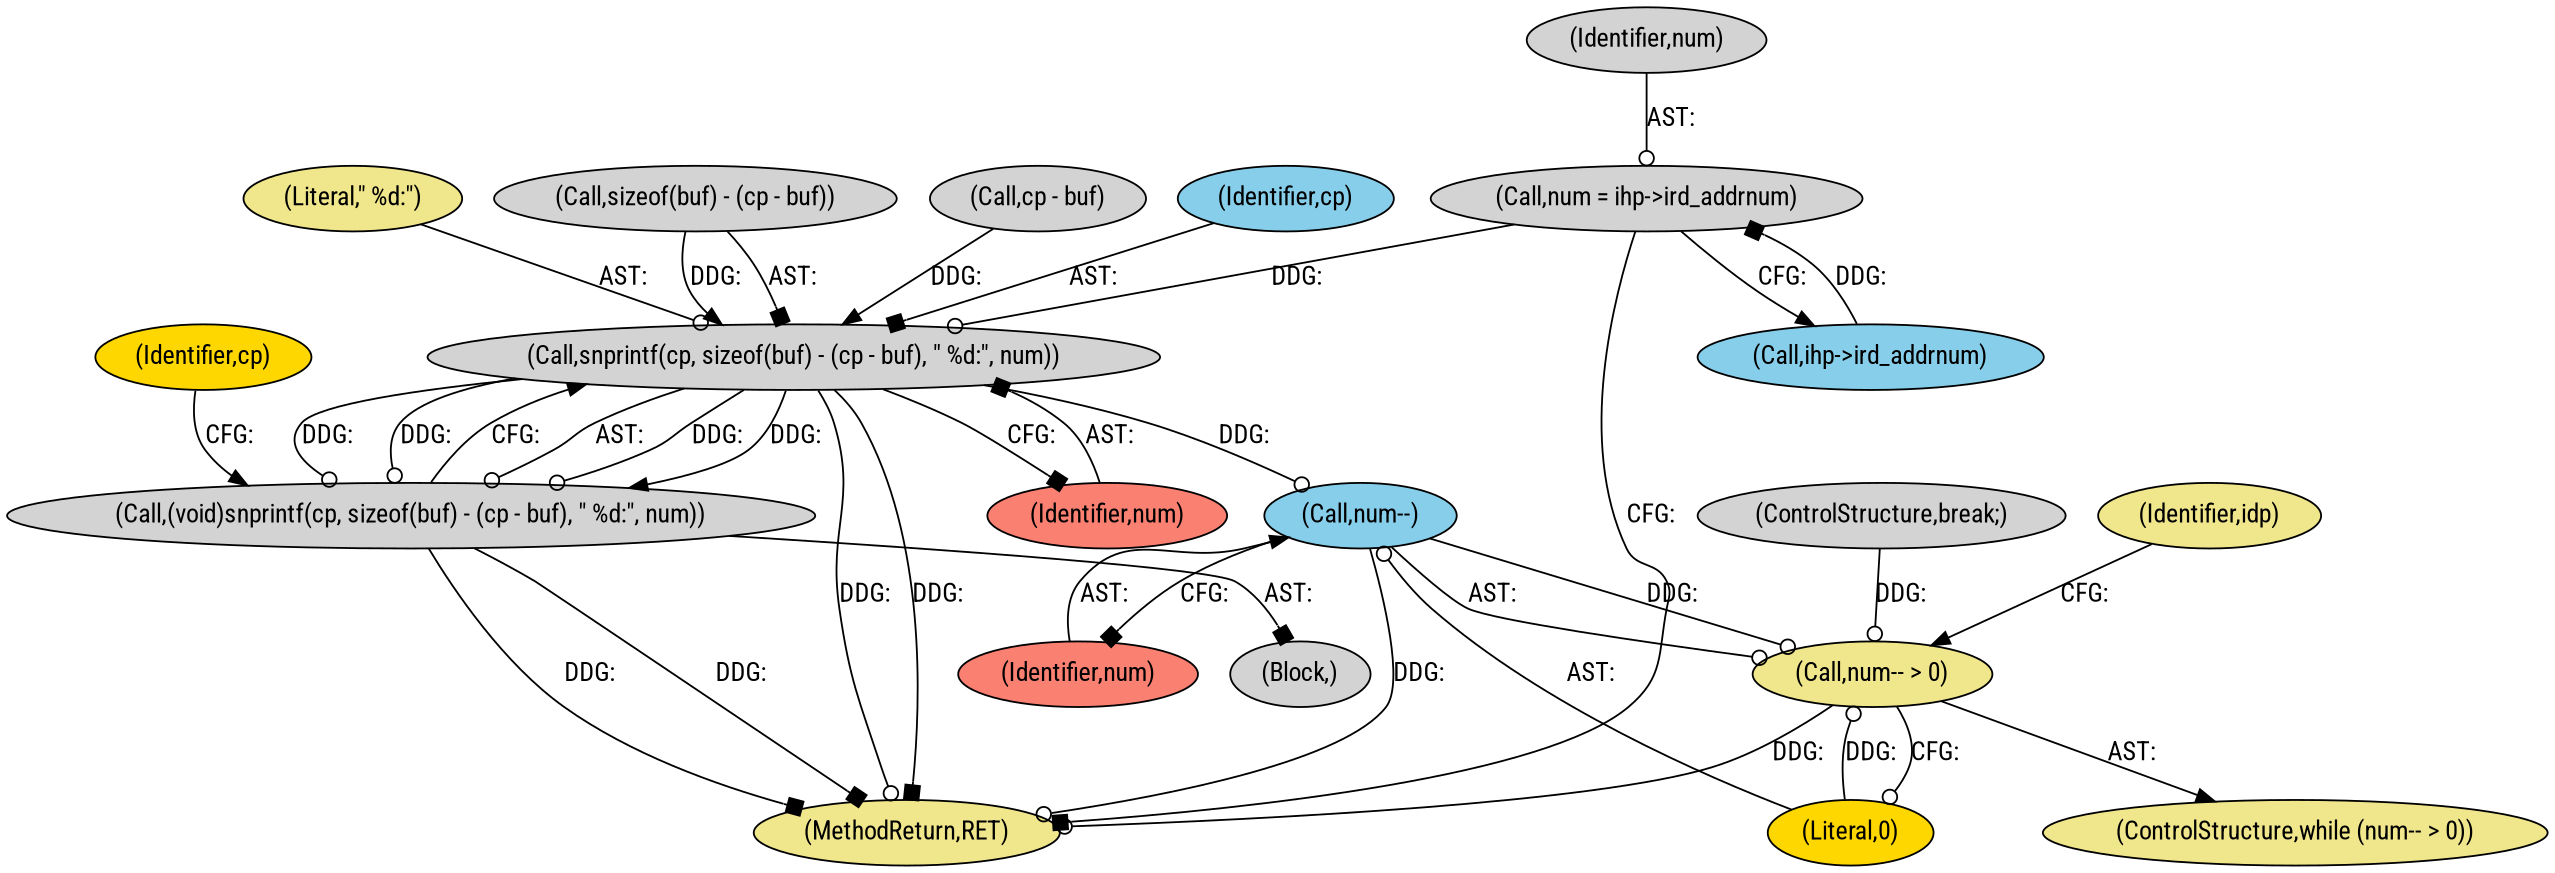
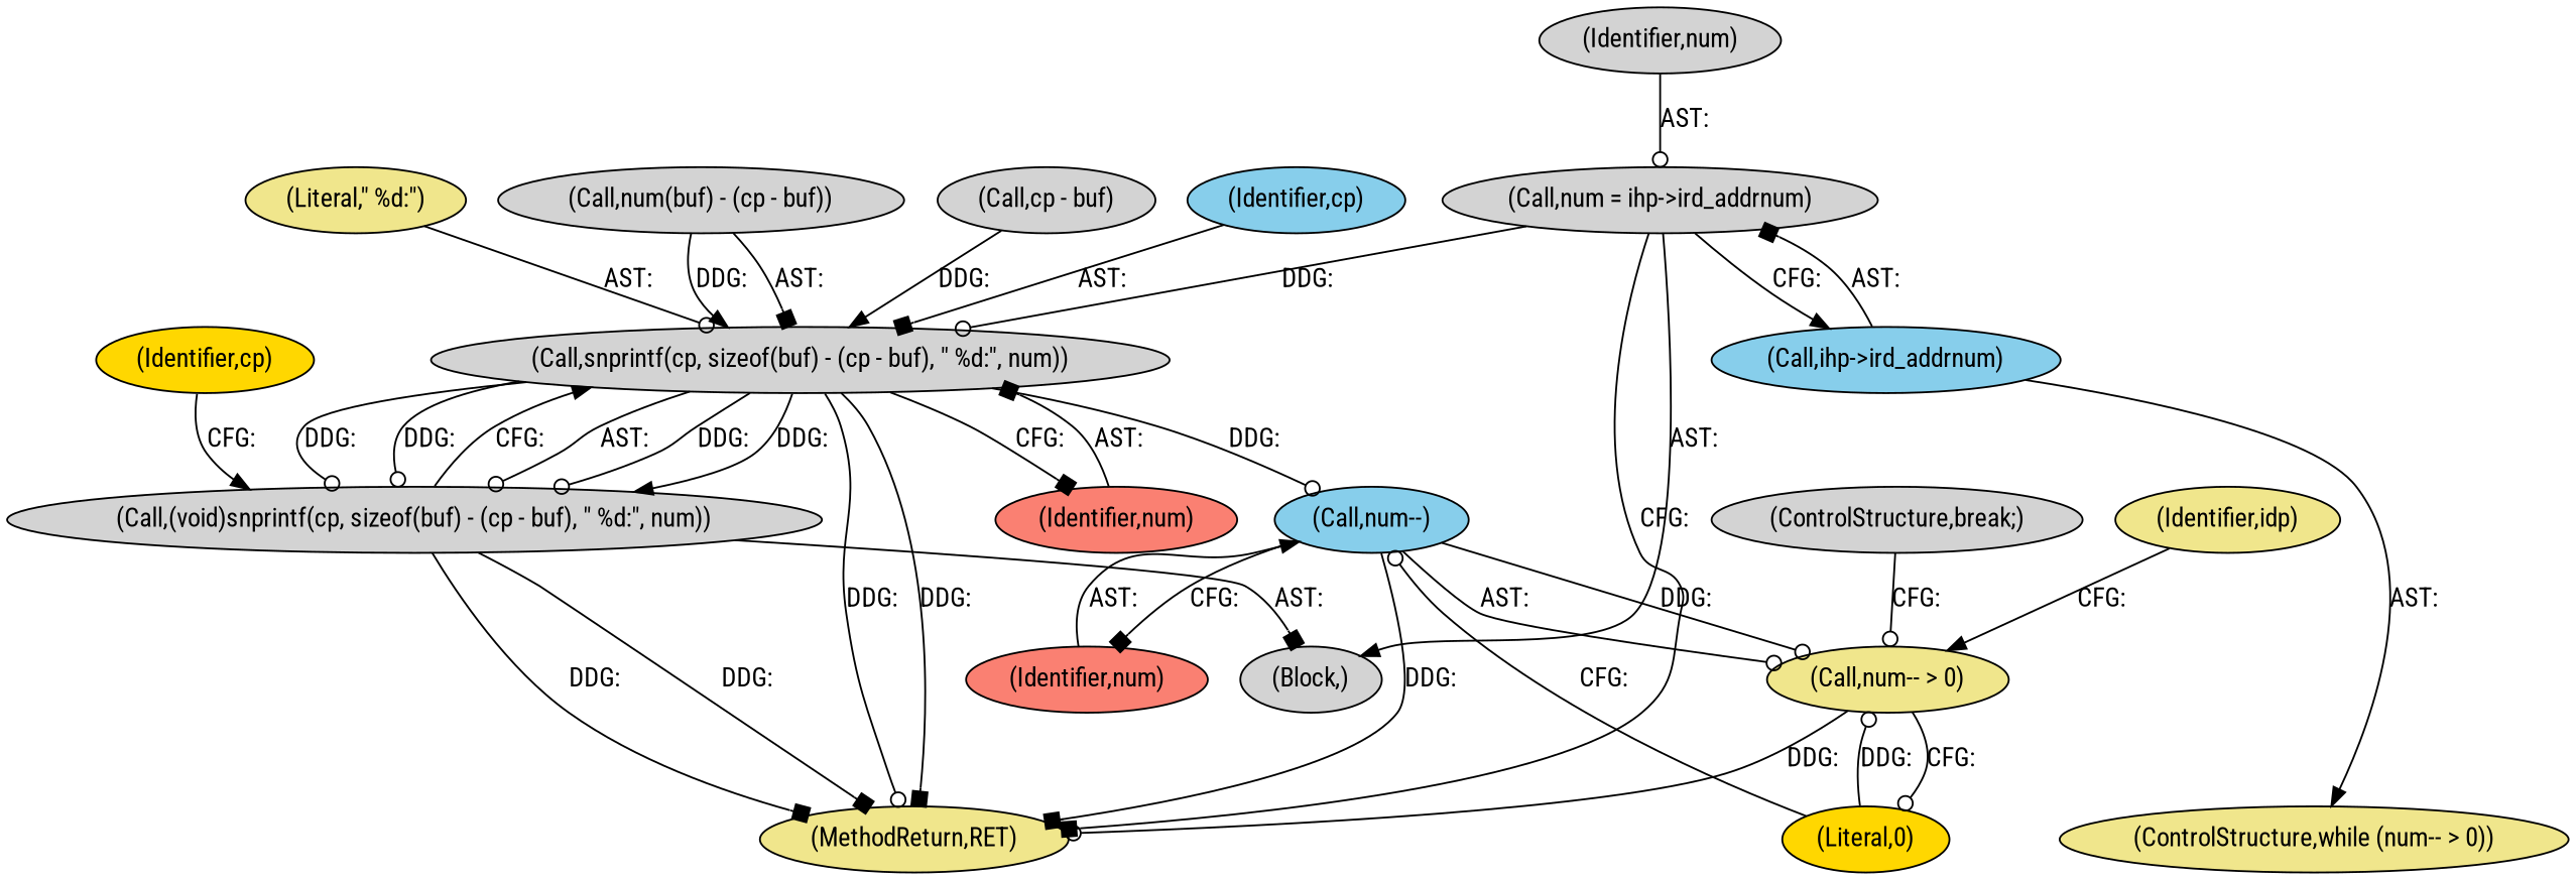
  digraph {
    fontname="Roboto Condensed"
    node [fillcolor=lightgrey fontname="Roboto Condensed" style=filled]
    edge [arrowhead=odot fontname="Roboto Condensed"]
    n1 [label="(Call,num = ihp->ird_addrnum)"]
    n2 [label="(Call,snprintf(cp, sizeof(buf) - (cp - buf), \" %d:\", num))"]
    n3 [fillcolor=skyblue label="(Call,ihp->ird_addrnum)"]
    n4 [fillcolor=khaki label="(MethodReturn,RET)"]
    n5 [label="(Block,)"]
    n6 [label="(Call,(void)snprintf(cp, sizeof(buf) - (cp - buf), \" %d:\", num))"]
    n7 [fillcolor=skyblue label="(Call,num--)"]
    n8 [fillcolor=salmon label="(Identifier,num)"]
    n9 [fillcolor=khaki label="(Call,num-- > 0)"]
    n10 [fillcolor=salmon label="(Identifier,num)"]
    n11 [fillcolor=khaki label="(ControlStructure,while (num-- > 0))"]
    n12 [fillcolor=gold label="(Literal,0)"]
-   n13 [label="(Call,sizeof(buf) - (cp - buf))"]
+   n13 [label="(Call,num(buf) - (cp - buf))"]
    n14 [label="(Call,cp - buf)"]
    n15 [fillcolor=gold label="(Identifier,cp)"]
    n16 [fillcolor=skyblue label="(Identifier,cp)"]
    n17 [label="(Identifier,num)"]
    n18 [fillcolor=khaki label="(Literal,\" %d:\")"]
    n19 [label="(ControlStructure,break;)"]
    n20 [fillcolor=khaki label="(Identifier,idp)"]
    n1 -> n2 [label="DDG: "]
    n1 -> n3 [arrowhead=normal label="CFG: "]
    n1 -> n4 [arrowhead=box label="CFG: "]
+   n1 -> n5 [arrowhead=normal label="AST: "]
    n2 -> n4 [label="DDG: "]
    n2 -> n4 [arrowhead=box label="DDG: "]
    n2 -> n6 [label="AST: "]
    n2 -> n6 [label="DDG: "]
    n2 -> n6 [arrowhead=normal label="DDG: "]
    n2 -> n6 [label="DDG: "]
    n2 -> n6 [label="DDG: "]
    n2 -> n7 [label="DDG: "]
    n2 -> n8 [arrowhead=box label="CFG: "]
-   n3 -> n1 [arrowhead=box label="DDG: "]
+   n3 -> n1 [arrowhead=box label="AST: "]
    n6 -> n2 [arrowhead=normal label="CFG: "]
    n6 -> n4 [arrowhead=box label="DDG: "]
    n6 -> n4 [arrowhead=box label="DDG: "]
    n6 -> n5 [arrowhead=box label="AST: "]
-   n7 -> n4 [label="DDG: "]
+   n7 -> n4 [arrowhead=box label="DDG: "]
    n7 -> n9 [label="AST: "]
    n7 -> n9 [label="DDG: "]
    n7 -> n10 [arrowhead=box label="CFG: "]
    n8 -> n2 [arrowhead=box label="AST: "]
    n9 -> n4 [label="DDG: "]
-   n9 -> n11 [arrowhead=normal label="AST: "]
+   n3 -> n11 [arrowhead=normal label="AST: "]
    n9 -> n12 [label="CFG: "]
    n10 -> n7 [arrowhead=normal label="AST: "]
-   n12 -> n7 [label="AST: "]
+   n12 -> n7 [label="CFG: "]
    n12 -> n9 [label="DDG: "]
    n13 -> n2 [arrowhead=box label="AST: "]
    n13 -> n2 [arrowhead=normal label="DDG: "]
    n14 -> n2 [arrowhead=normal label="DDG: "]
    n15 -> n6 [arrowhead=normal label="CFG: "]
    n16 -> n2 [arrowhead=box label="AST: "]
    n17 -> n1 [label="AST: "]
    n18 -> n2 [label="AST: "]
-   n19 -> n9 [label="DDG: "]
+   n19 -> n9 [label="CFG: "]
    n20 -> n9 [arrowhead=normal label="CFG: "]
  }
